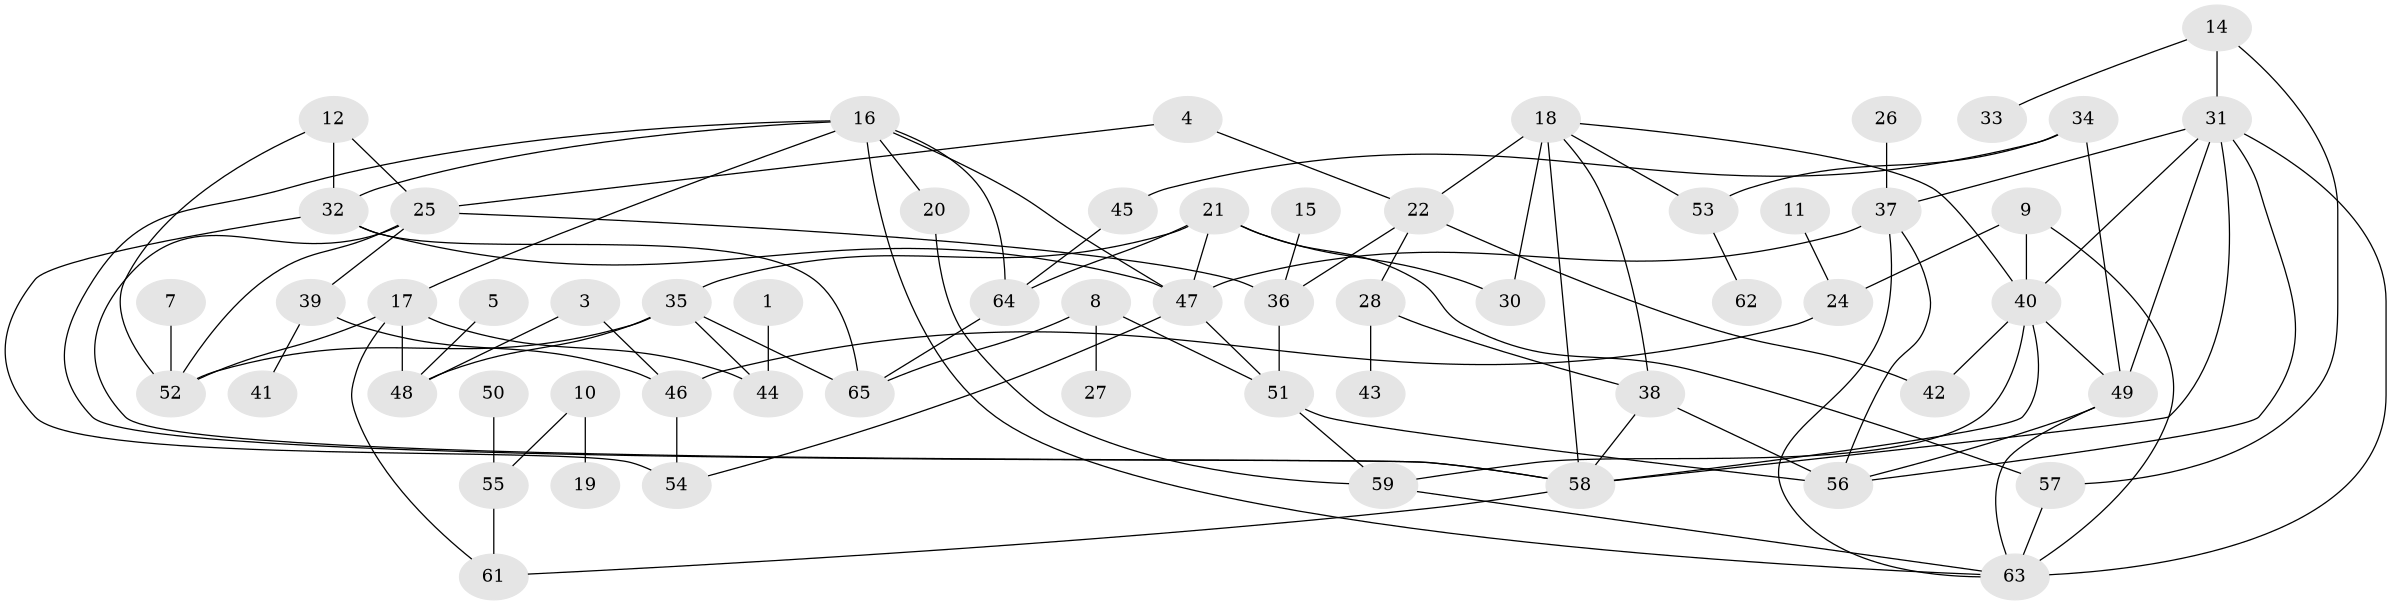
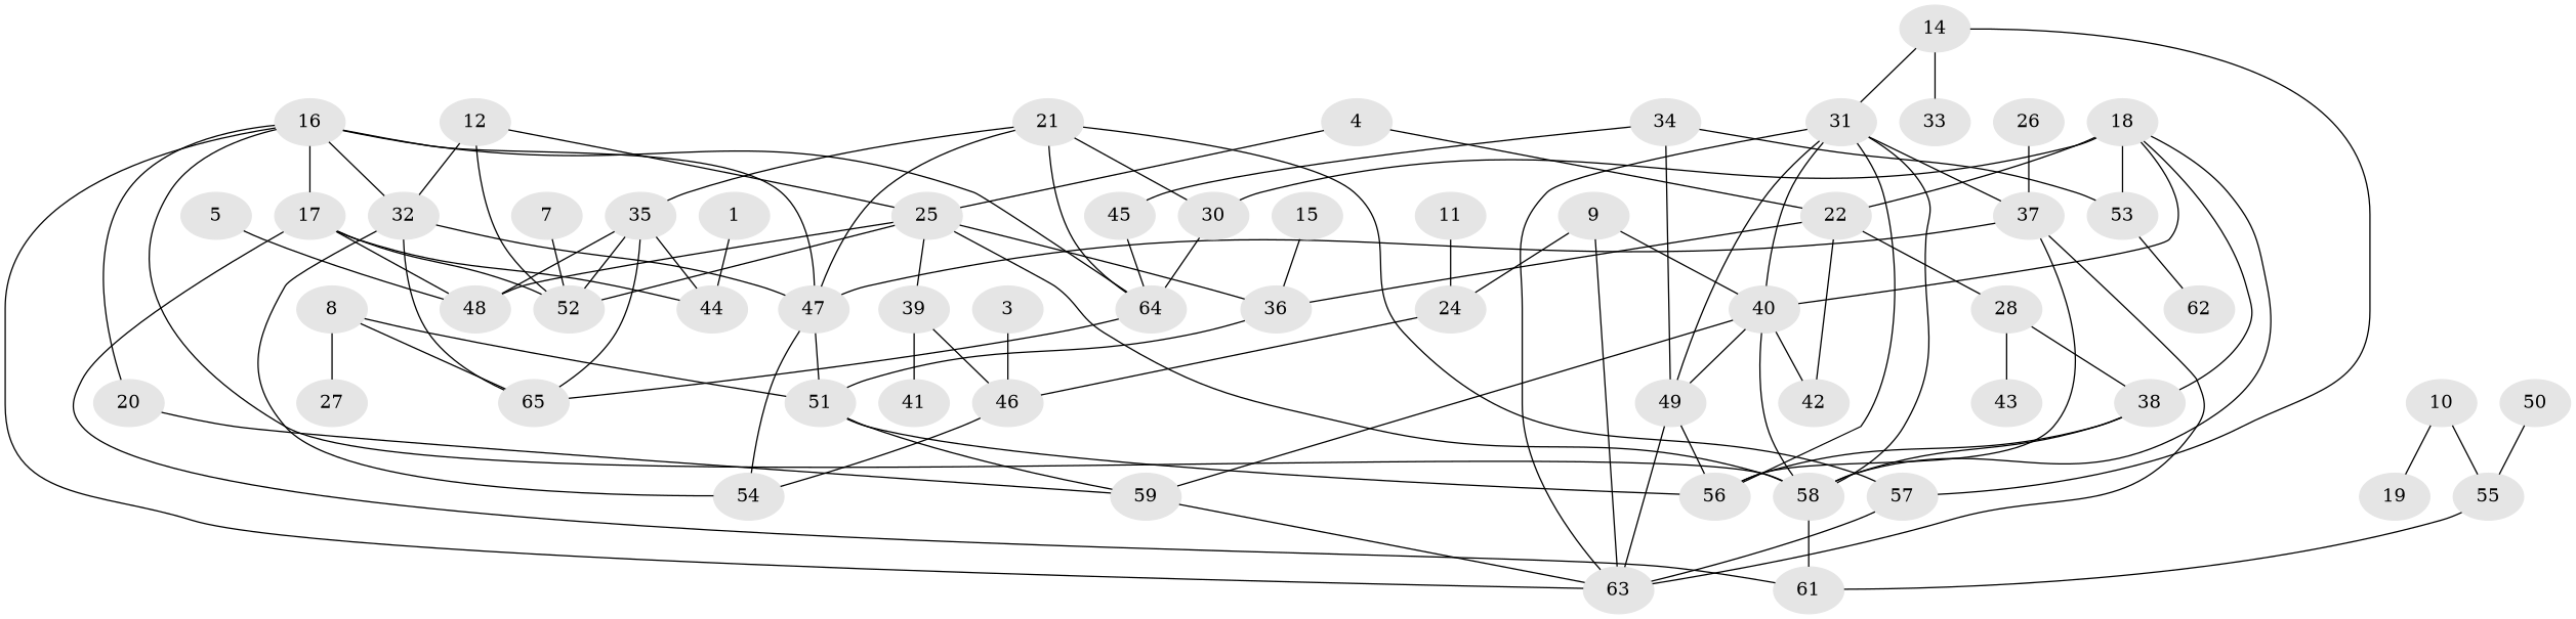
  graph {
    node [color=gray90 style=filled]
    edge [weight=1.0]
    1
    44
    3
    46
    54
    4
    22
    25
    36
    28
    42
    48
    52
    58
    39
    5
    7
    8
    27
    51
    65
    59
    56
    9
    24
    40
    63
    49
    10
    19
    55
    61
    11
    12
    32
    47
    14
    31
    33
    57
    37
    15
    16
    17
    20
    64
    18
    30
    38
    53
    62
    21
    35
    43
    41
    26
    34
    45
    50
    1 -- 44
    3 -- 46
    46 -- 54
    4 -- 22
    4 -- 25
    22 -- 36
    22 -- 28 [weight=2.0]
    22 -- 42
    25 -- 36
-   3 -- 48
+   25 -- 48
    25 -- 52
    25 -- 58
    25 -- 39
    36 -- 51
    28 -- 38
    28 -- 43
    58 -- 61
    39 -- 46
    39 -- 41
    5 -- 48
    7 -- 52
    8 -- 27 [weight=2.0]
    8 -- 51
    8 -- 65
    51 -- 59
    51 -- 56
    59 -- 63
    9 -- 24
    9 -- 40 [weight=2.0]
    9 -- 63
    24 -- 46
    40 -- 42
    40 -- 58
    40 -- 59
    40 -- 49
    49 -- 56
    49 -- 63
    10 -- 19
    10 -- 55
    55 -- 61
    11 -- 24
    12 -- 25
    12 -- 52
    12 -- 32
    32 -- 54
    32 -- 65
    32 -- 47
    47 -- 54
    47 -- 51
    14 -- 31
    14 -- 33
    14 -- 57
    31 -- 58
    31 -- 56
    31 -- 40
    31 -- 63
    31 -- 49
    31 -- 37
    57 -- 63 [weight=2.0]
    37 -- 56
    37 -- 63
    37 -- 47
    15 -- 36
    16 -- 58
    16 -- 63
    16 -- 32
    16 -- 47
    16 -- 17
    16 -- 20
    16 -- 64
    17 -- 44
    17 -- 48
    17 -- 52
    17 -- 61
    20 -- 59
    64 -- 65
    18 -- 22 [weight=3.0]
    18 -- 58
    18 -- 40
    18 -- 30
    18 -- 38
    18 -- 53
+   30 -- 64
    38 -- 58
    38 -- 56
    53 -- 62
    21 -- 47
    21 -- 57
    21 -- 64
    21 -- 30
    21 -- 35
    35 -- 44
    35 -- 48
    35 -- 52
    35 -- 65
    26 -- 37
    34 -- 49
    34 -- 53
    34 -- 45
    45 -- 64
    50 -- 55
  }
